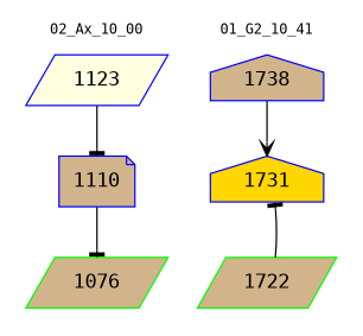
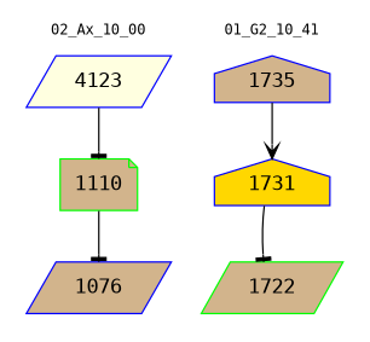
  digraph {
    fontname="DejaVu Sans Mono"
    node [color=blue fillcolor=tan fontname="DejaVu Sans Mono" shape=parallelogram style=filled]
    edge [arrowhead=tee color=black fontname="DejaVu Sans Mono"]
-   n1 [fillcolor=lightyellow label=1123]
-   n2 [label=1110 shape=note]
-   n3 [color=green label=1076]
-   n4 [label=1738 shape=house]
+   n1 [fillcolor=lightyellow label=4123]
+   n2 [color=green label=1110 shape=note]
+   n3 [label=1076]
+   n4 [label=1735 shape=house]
    n5 [fillcolor=gold label=1731 shape=house]
    n6 [color=green label=1722]
    subgraph cluster_1 {
      color=white
      fontsize=10
      label="02_Ax_10_00"
      n1
      n2
      n3
    }
    subgraph cluster_2 {
      color=white
      fontsize=10
      label="01_G2_10_41"
      n4
      n5
      n6
    }
    n1 -> n2
    n2 -> n3
    n4 -> n5 [arrowhead=vee]
-   n6 -> n5
+   n5 -> n6
  }
